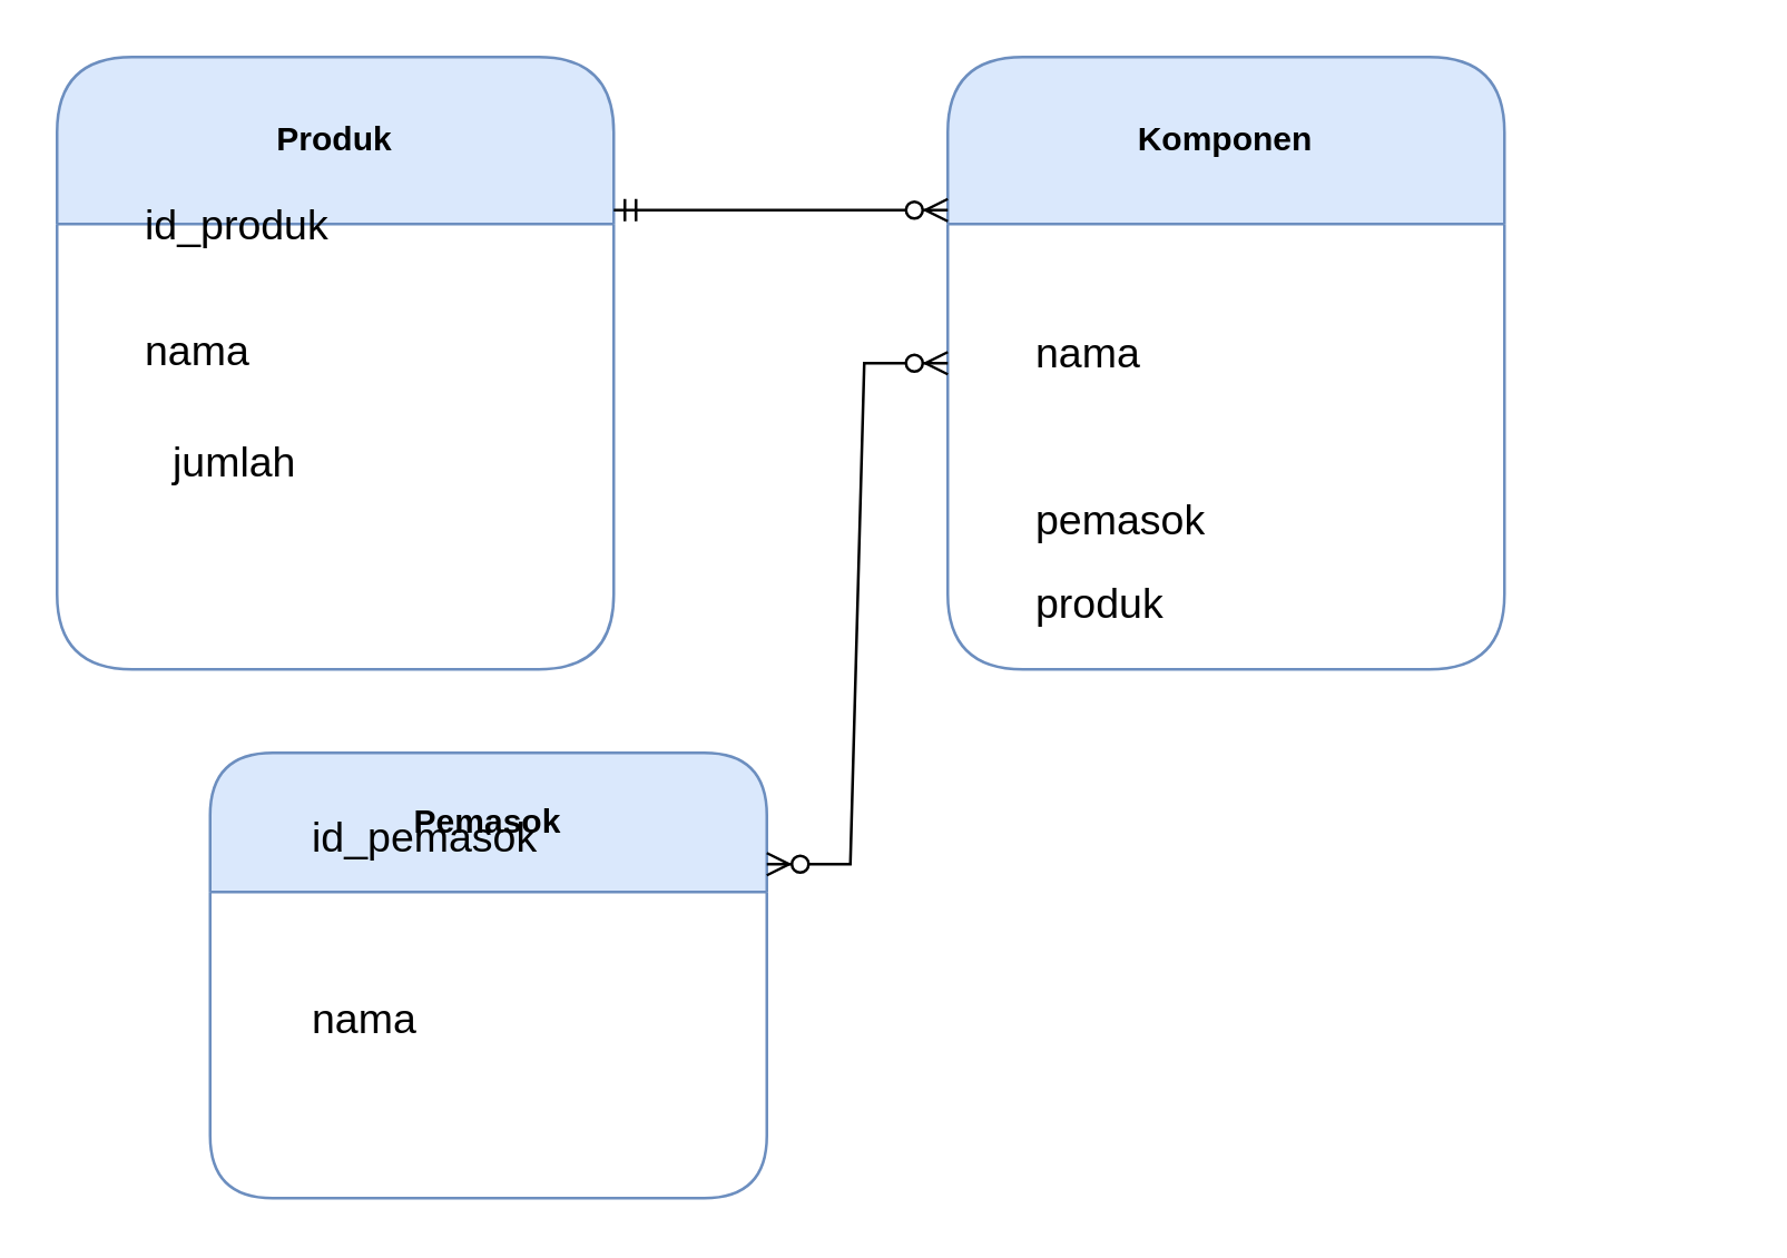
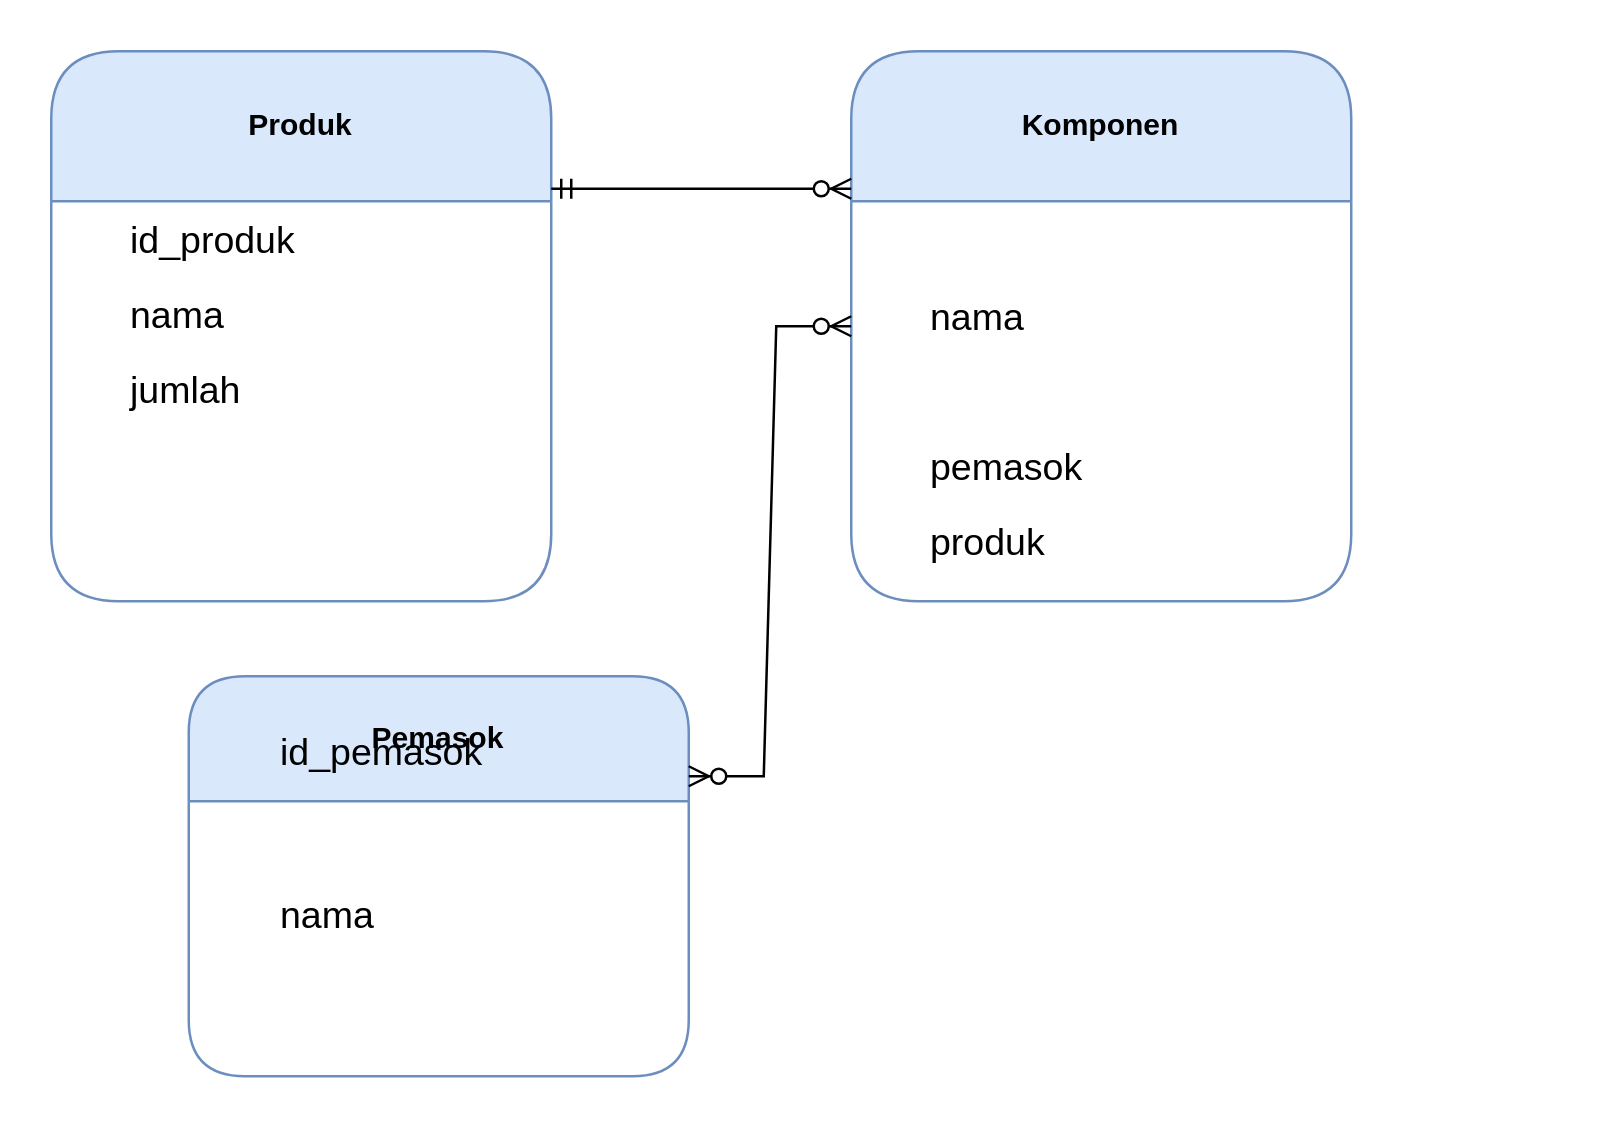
  <mxCell id="0" />
  <mxCell id="1" parent="0" />
  <mxCell id="2" value="Pemasok" style="swimlane;whiteSpace=wrap;html=1;startSize=50;rounded=1;fillColor=#dae8fc;strokeColor=#6c8ebf;" vertex="1" parent="1"><mxGeometry x="75" y="270" width="200" height="160" as="geometry" /></mxCell>
  <mxCell id="3" value="id_pemasok" style="text;html=1;align=left;verticalAlign=middle;resizable=0;points=[];autosize=1;strokeColor=none;fillColor=none;fontSize=15;" vertex="1" parent="2"><mxGeometry x="35" y="15" width="100" height="30" as="geometry" /></mxCell>
  <mxCell id="4" value="nama" style="text;html=1;align=left;verticalAlign=middle;resizable=0;points=[];autosize=1;strokeColor=none;fillColor=none;fontSize=15;" vertex="1" parent="2"><mxGeometry x="35" y="80" width="60" height="30" as="geometry" /></mxCell>
  <mxCell id="5" value="Komponen" style="swimlane;whiteSpace=wrap;html=1;startSize=60;rounded=1;fillColor=#dae8fc;strokeColor=#6c8ebf;" vertex="1" parent="1"><mxGeometry x="340" y="20" width="200" height="220" as="geometry" /></mxCell>
  <mxCell id="6" value="nama" style="text;html=1;align=left;verticalAlign=middle;resizable=0;points=[];autosize=1;strokeColor=none;fillColor=none;fontSize=15;" vertex="1" parent="5"><mxGeometry x="30" y="91" width="60" height="30" as="geometry" /></mxCell>
  <mxCell id="7" value="pemasok" style="text;html=1;align=left;verticalAlign=middle;resizable=0;points=[];autosize=1;strokeColor=none;fillColor=none;fontSize=15;" vertex="1" parent="5"><mxGeometry x="30" y="151" width="80" height="30" as="geometry" /></mxCell>
  <mxCell id="8" value="produk" style="text;html=1;align=left;verticalAlign=middle;resizable=0;points=[];autosize=1;strokeColor=none;fillColor=none;fontSize=15;" vertex="1" parent="5"><mxGeometry x="30" y="181" width="70" height="30" as="geometry" /></mxCell>
  <mxCell id="9" value="Produk" style="swimlane;whiteSpace=wrap;html=1;startSize=60;rounded=1;fillColor=#dae8fc;strokeColor=#6c8ebf;" vertex="1" parent="1"><mxGeometry x="20" y="20" width="200" height="220" as="geometry" /></mxCell>
- <mxCell id="10" value="id_produk" style="text;html=1;align=left;verticalAlign=middle;resizable=0;points=[];autosize=1;strokeColor=none;fillColor=none;fontSize=15;" vertex="1" parent="9"><mxGeometry x="30" y="45" width="90" height="30" as="geometry" /></mxCell>
+ <mxCell id="10" value="id_produk" style="text;html=1;align=left;verticalAlign=middle;resizable=0;points=[];autosize=1;strokeColor=none;fillColor=none;fontSize=15;" vertex="1" parent="9"><mxGeometry x="30" y="60" width="90" height="30" as="geometry" /></mxCell>
  <mxCell id="11" value="nama" style="text;html=1;align=left;verticalAlign=middle;resizable=0;points=[];autosize=1;strokeColor=none;fillColor=none;fontSize=15;" vertex="1" parent="9"><mxGeometry x="30" y="90" width="60" height="30" as="geometry" /></mxCell>
- <mxCell id="12" value="jumlah" style="text;html=1;align=left;verticalAlign=middle;resizable=0;points=[];autosize=1;strokeColor=none;fillColor=none;fontSize=15;" vertex="1" parent="9"><mxGeometry x="40" y="130" width="70" height="30" as="geometry" /></mxCell>
+ <mxCell id="12" value="jumlah" style="text;html=1;align=left;verticalAlign=middle;resizable=0;points=[];autosize=1;strokeColor=none;fillColor=none;fontSize=15;" vertex="1" parent="9"><mxGeometry x="30" y="120" width="70" height="30" as="geometry" /></mxCell>
  <mxCell id="13" value="" style="edgeStyle=entityRelationEdgeStyle;fontSize=12;html=1;endArrow=ERzeroToMany;startArrow=ERmandOne;rounded=0;exitX=1;exitY=0.25;exitDx=0;exitDy=0;entryX=0;entryY=0.25;entryDx=0;entryDy=0;" edge="1" parent="1" source="9" target="5"><mxGeometry width="100" height="100" relative="1" as="geometry"><mxPoint x="220" y="210" as="sourcePoint" /><mxPoint x="320" y="110" as="targetPoint" /><Array as="points"><mxPoint x="340" y="70" /><mxPoint x="340" y="60" /></Array></mxGeometry></mxCell>
  <mxCell id="14" value="" style="edgeStyle=entityRelationEdgeStyle;fontSize=12;html=1;endArrow=ERzeroToMany;endFill=1;startArrow=ERzeroToMany;rounded=0;entryX=0;entryY=0.5;entryDx=0;entryDy=0;exitX=1;exitY=0.25;exitDx=0;exitDy=0;" edge="1" parent="1" source="2" target="5"><mxGeometry width="100" height="100" relative="1" as="geometry"><mxPoint x="275" y="230" as="sourcePoint" /><mxPoint x="540" y="280" as="targetPoint" /><Array as="points"><mxPoint x="290" y="240" /><mxPoint x="570" y="270.5" /><mxPoint x="290" y="150" /><mxPoint x="290" y="130" /><mxPoint x="520" y="130.5" /><mxPoint x="440" y="250" /><mxPoint x="620" y="130.5" /></Array></mxGeometry></mxCell>
